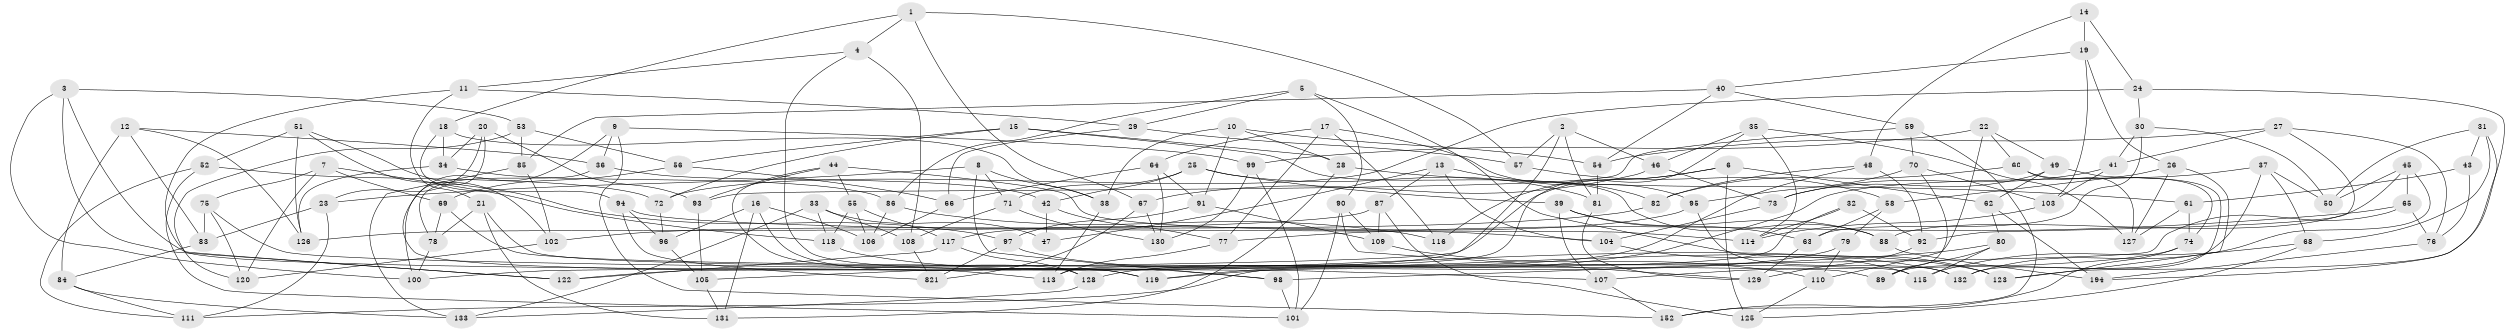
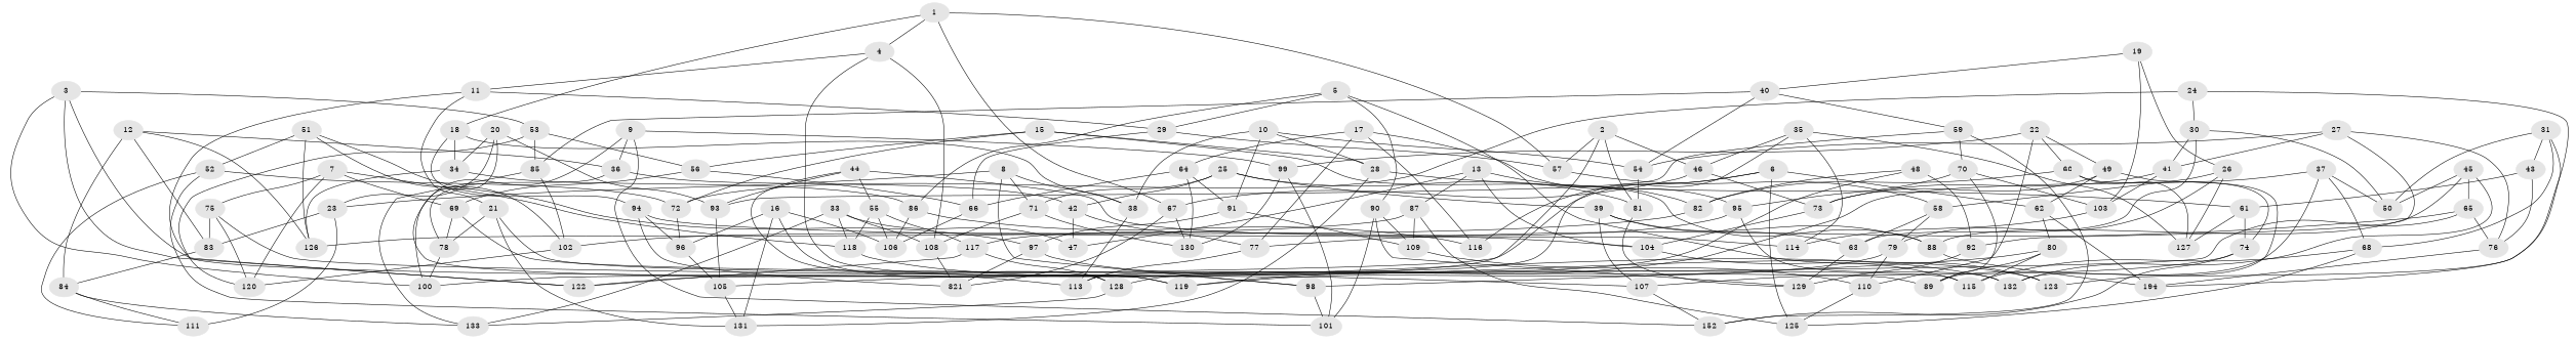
  graph {
    node [color=gray90 style=filled]
    1
    4
    18
    57
    67
    11
    98
    108
    38
    34
    94
    58
    130
    n14 [label=821]
    2
    46
    81
    105
    73
    129
    131
    3
    53
    100
    113
    122
    120
    56
    85
    29
    21
    101
    5
    86
    90
    123
    66
    116
    106
    109
    6
    62
    125
    n44 [label=194]
    80
    7
    69
    75
    118
    78
    89
    83
    107
    132
    8
    23
    71
    111
    9
    36
    99
    n62 [label=152]
    42
    10
    28
    54
    91
    61
    97
    115
    12
    84
    126
    133
    13
    47
    82
    87
    104
    102
-   14
    19
    24
    48
    26
    40
    103
    72
    30
    92
    128
    79
    119
    110
    15
    88
    96
    16
    17
    64
    77
    95
    117
    127
    59
    114
    20
    93
    22
    49
    60
    74
    41
    50
    63
    25
    39
    27
    76
    31
    43
    68
-   32
    33
    35
    37
    70
    44
    55
    45
    65
    51
    52
    1 -- 4
    1 -- 18
    1 -- 57
    1 -- 67
    4 -- 11
    4 -- 98
    4 -- 108
    18 -- 38
    18 -- 34
    18 -- 94
    57 -- 58
    67 -- 130
    67 -- n14
    11 -- 122
    11 -- 29
    11 -- 21
    98 -- 101
    108 -- n14
    38 -- 113
    34 -- 86
    34 -- 126
    94 -- n14
    94 -- 104
    94 -- 96
    58 -- 79
    58 -- 63
    2 -- 57
    2 -- 46
    2 -- 81
    2 -- 105
    46 -- 67
    46 -- 73
    81 -- 129
    105 -- 131
    73 -- 104
    3 -- 53
    3 -- 100
    3 -- 113
    3 -- 122
    53 -- 120
    53 -- 56
    53 -- 85
    56 -- 66
    56 -- 69
    85 -- 133
    85 -- 102
    29 -- 57
    29 -- 66
    21 -- 131
    21 -- 78
    21 -- 115
    5 -- 29
    5 -- 86
    5 -- 90
    5 -- 123
    86 -- 116
    86 -- 106
    90 -- 129
    90 -- 101
    90 -- 109
    66 -- 106
    109 -- 110
    6 -- 100
    6 -- 116
    6 -- 62
    6 -- 125
    62 -- n44
    62 -- 80
    80 -- 98
    80 -- 89
    80 -- 115
    7 -- 120
    7 -- 69
    7 -- 75
    7 -- 118
    69 -- 78
    69 -- 89
    75 -- 120
    75 -- 83
    75 -- 107
    118 -- 132
    78 -- 100
    83 -- 84
    107 -- n62
    8 -- 98
    8 -- 38
    8 -- 23
    8 -- 71
    23 -- 83
    23 -- 111
    71 -- 108
    71 -- 130
    9 -- 100
    9 -- 36
    9 -- 99
    9 -- n62
    36 -- 78
    36 -- 42
    99 -- 130
    99 -- 101
    42 -- 47
    42 -- 77
    10 -- 38
    10 -- 28
    10 -- 54
    10 -- 91
    28 -- 131
    28 -- 61
    54 -- 81
    91 -- 109
    91 -- 97
    61 -- 127
    61 -- 74
    97 -- n14
    97 -- 123
    12 -- 83
    12 -- 36
    12 -- 84
    12 -- 126
    84 -- 111
    84 -- 133
    13 -- 47
    13 -- 82
    13 -- 87
    13 -- 104
    82 -- 102
    87 -- 109
    87 -- 125
    87 -- 126
    104 -- 115
    102 -- 120
-   14 -- 19
-   14 -- 24
-   14 -- 48
    19 -- 26
    19 -- 40
    19 -- 103
    24 -- 123
    24 -- 72
    24 -- 30
    48 -- 82
    48 -- 92
    48 -- 128
    26 -- 58
-   26 -- 123
+   26 -- 79
    26 -- 127
    40 -- 85
    40 -- 54
    40 -- 59
    103 -- 114
    72 -- 96
    30 -- 41
    30 -- 50
    30 -- 63
    92 -- 129
    128 -- 133
    79 -- 119
    79 -- 110
    110 -- 125
    15 -- 56
    15 -- 28
    15 -- 72
    15 -- 88
    88 -- n44
    96 -- 105
    16 -- 131
    16 -- 106
    16 -- 119
    16 -- 96
    17 -- 116
    17 -- 64
    17 -- 77
    17 -- 95
    64 -- 130
    64 -- 66
    64 -- 91
    77 -- 113
    95 -- 132
    95 -- 117
    117 -- 122
    117 -- 128
    59 -- n62
    59 -- 93
    59 -- 70
    20 -- 34
    20 -- 23
    20 -- 119
    20 -- 93
    93 -- 105
    22 -- 99
    22 -- 110
    22 -- 49
    22 -- 60
    49 -- 73
    49 -- 62
    49 -- 132
    60 -- 82
    60 -- 127
    60 -- 74
    74 -- 107
    74 -- n62
    41 -- 73
    41 -- 103
    63 -- 129
    25 -- 81
    25 -- 71
    25 -- 42
    25 -- 39
    39 -- 107
    39 -- 88
    39 -- 63
    27 -- 54
    27 -- 92
    27 -- 41
    27 -- 76
    76 -- n44
    31 -- n44
    31 -- 50
    31 -- 43
    31 -- 68
    43 -- 61
    43 -- 76
    68 -- 125
    68 -- 115
-   32 -- 111
-   32 -- 92
-   32 -- 114
    33 -- 108
    33 -- 118
    33 -- 133
    33 -- 47
    35 -- 46
    35 -- 113
    35 -- 127
    35 -- 114
    37 -- 89
    37 -- 119
    37 -- 50
    37 -- 68
    70 -- 89
    70 -- 103
    70 -- 95
    44 -- 128
    44 -- 114
    44 -- 93
    44 -- 55
    55 -- 106
    55 -- 118
    55 -- 117
    45 -- 132
    45 -- 88
    45 -- 50
    45 -- 65
    65 -- 122
    65 -- 77
    65 -- 76
    51 -- 97
    51 -- 126
    51 -- 102
    51 -- 52
    52 -- 101
    52 -- 111
    52 -- 72
  }
